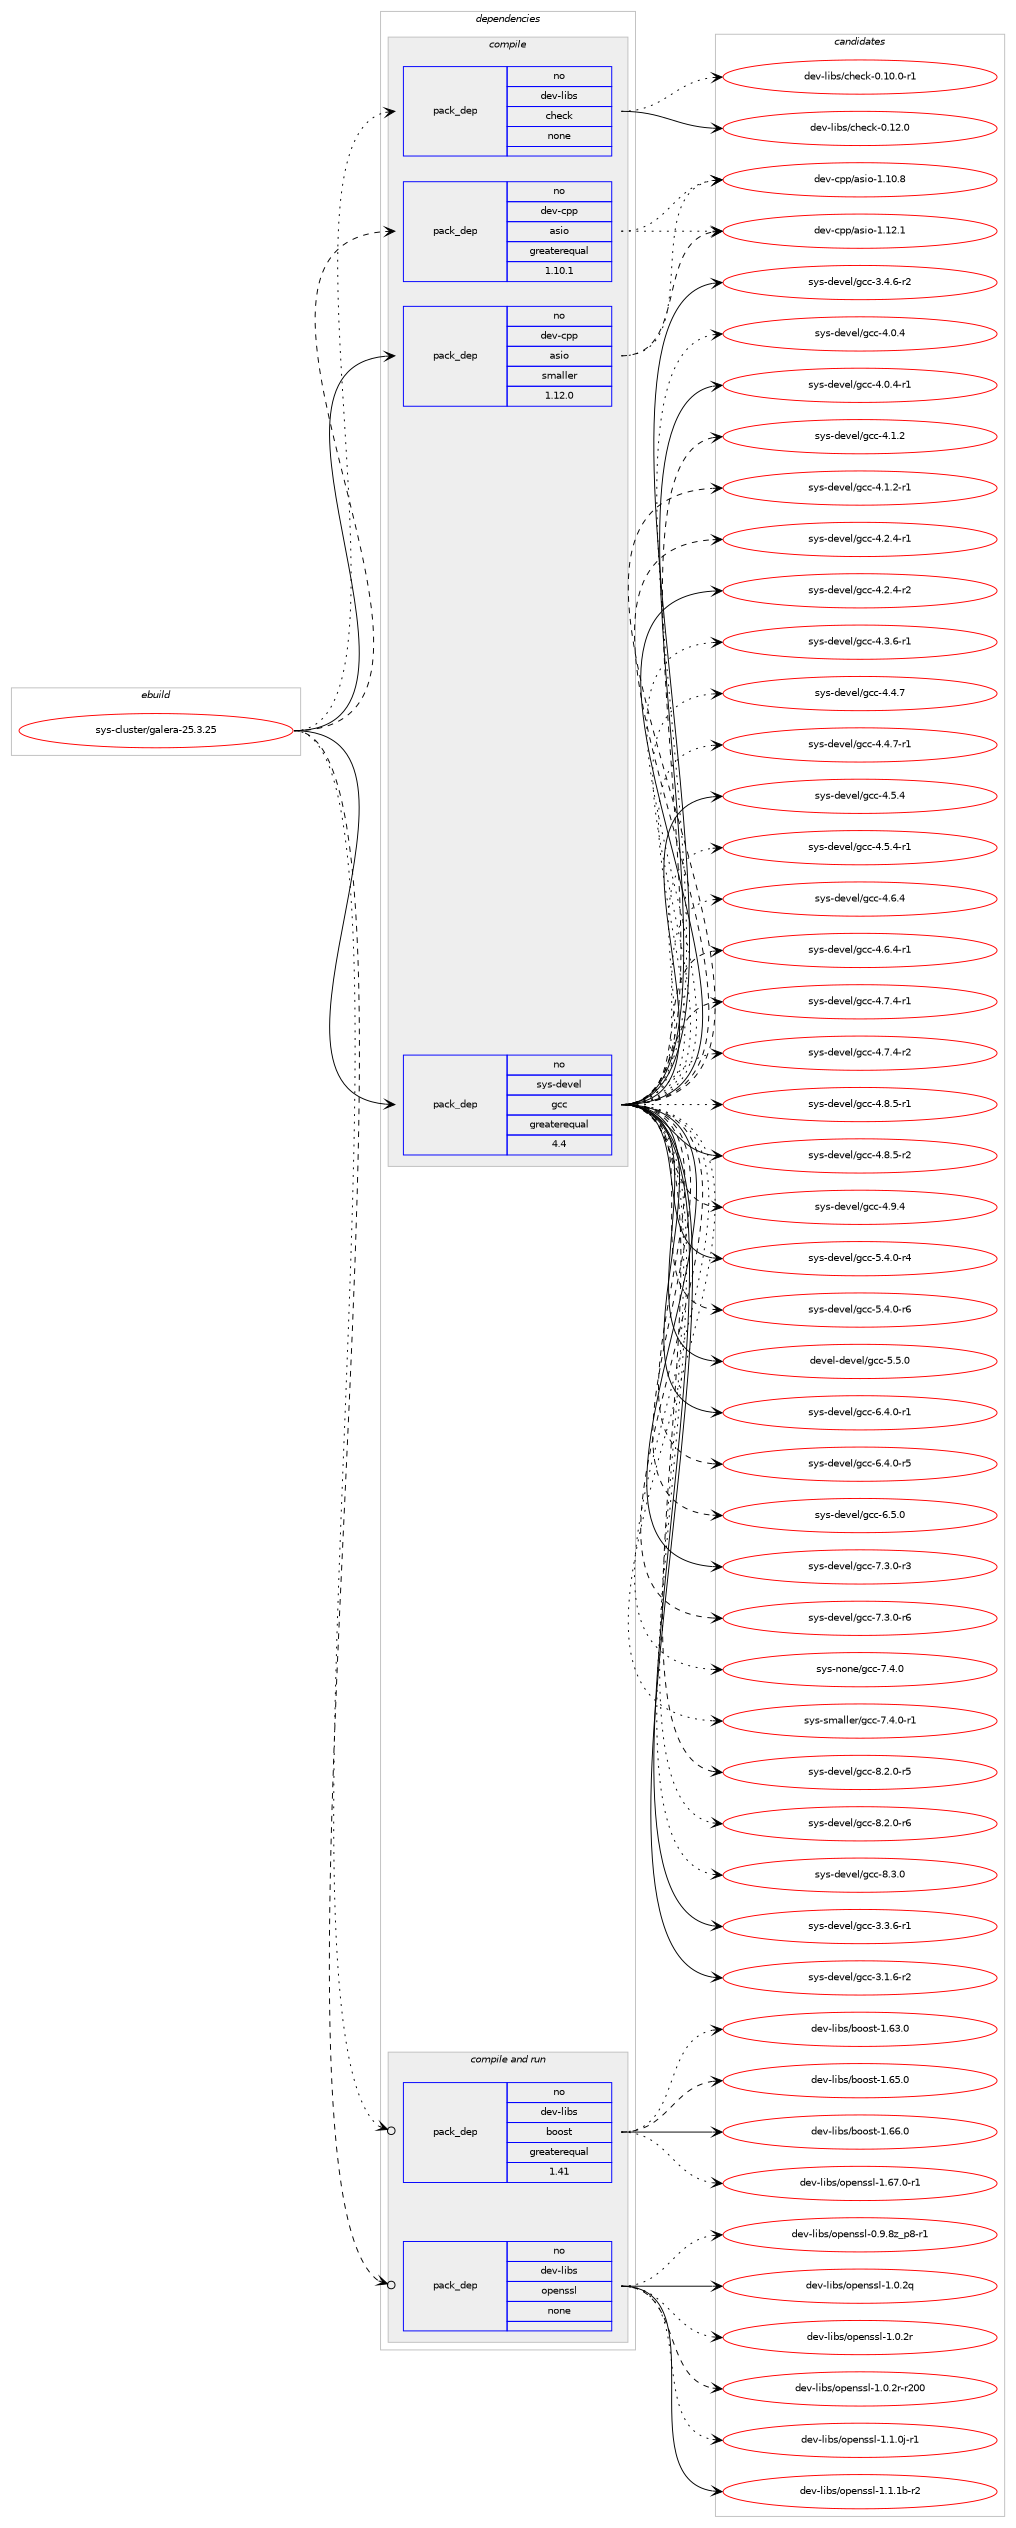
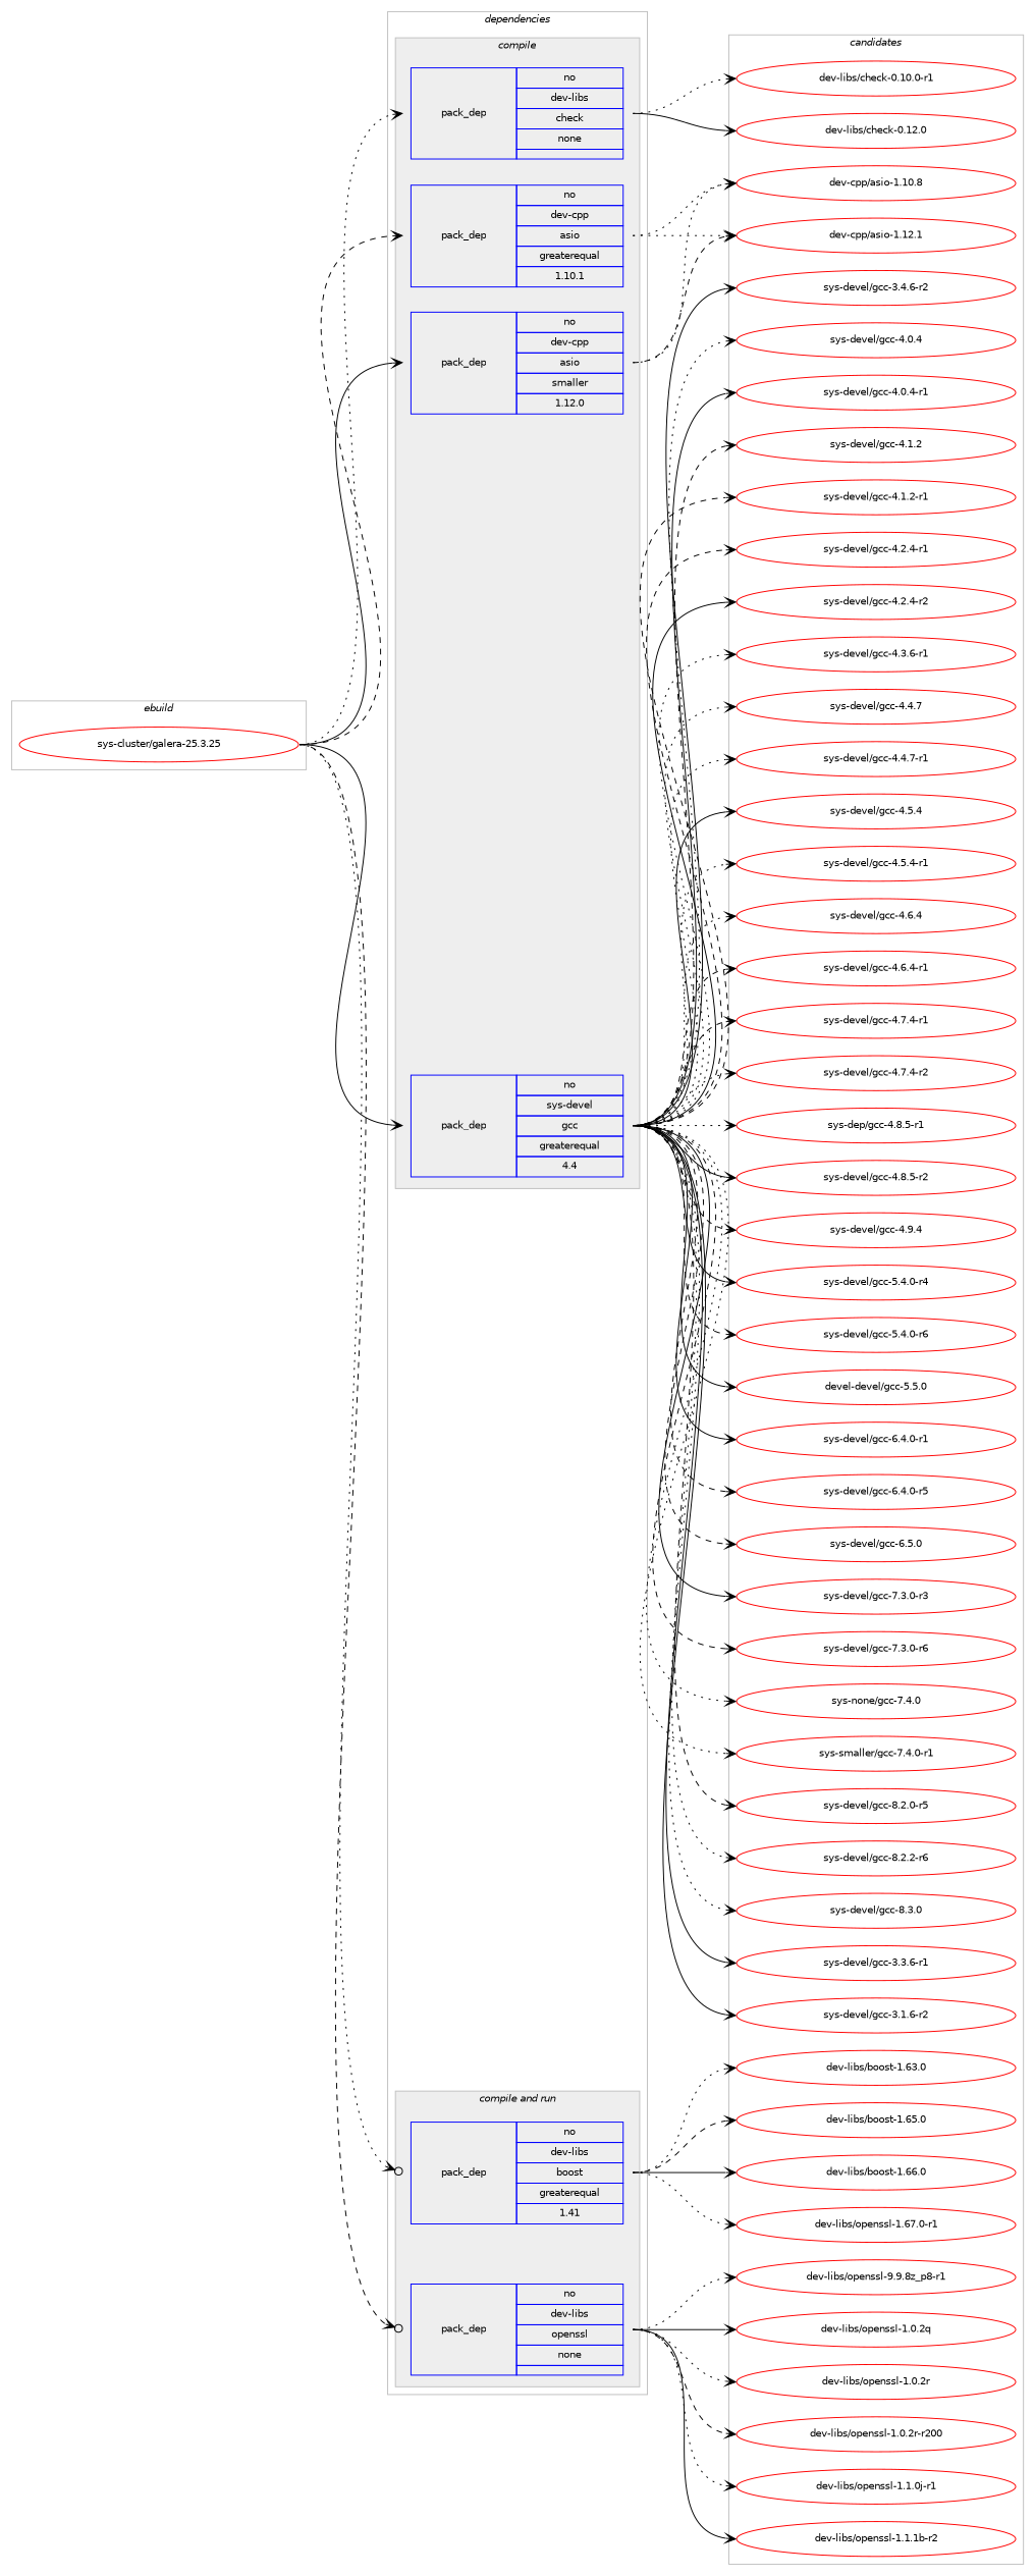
  digraph {
    compound=true
    concentrate=true
    fontname=Helvetica
    fontsize=10
    newrank=true
    rankdir=LR
    ranksep=1.5
    node [color=red fontname=Helvetica fontsize=10]
    edge [arrowhead=vee headport=w style=dotted tailport=e weight=100]
    n1 [label="sys-cluster/galera-25.3.25" width=4]
    n2 [color=blue label=<<TABLE BORDER="0" CELLBORDER="1" CELLSPACING="0" CELLPADDING="4" WIDTH="220"><TR><TD ROWSPAN="6" CELLPADDING="30">pack_dep</TD></TR><TR><TD WIDTH="110">no</TD></TR><TR><TD>dev-libs</TD></TR><TR><TD>check</TD></TR><TR><TD>none</TD></TR><TR><TD></TD></TR></TABLE>> shape=none]
    n3 [color=blue label=<<TABLE BORDER="0" CELLBORDER="1" CELLSPACING="0" CELLPADDING="4" WIDTH="220"><TR><TD ROWSPAN="6" CELLPADDING="30">pack_dep</TD></TR><TR><TD WIDTH="110">no</TD></TR><TR><TD>dev-cpp</TD></TR><TR><TD>asio</TD></TR><TR><TD>greaterequal</TD></TR><TR><TD>1.10.1</TD></TR></TABLE>> shape=none]
    n4 [color=blue label=<<TABLE BORDER="0" CELLBORDER="1" CELLSPACING="0" CELLPADDING="4" WIDTH="220"><TR><TD ROWSPAN="6" CELLPADDING="30">pack_dep</TD></TR><TR><TD WIDTH="110">no</TD></TR><TR><TD>dev-cpp</TD></TR><TR><TD>asio</TD></TR><TR><TD>smaller</TD></TR><TR><TD>1.12.0</TD></TR></TABLE>> shape=none]
    n5 [color=blue label=<<TABLE BORDER="0" CELLBORDER="1" CELLSPACING="0" CELLPADDING="4" WIDTH="220"><TR><TD ROWSPAN="6" CELLPADDING="30">pack_dep</TD></TR><TR><TD WIDTH="110">no</TD></TR><TR><TD>sys-devel</TD></TR><TR><TD>gcc</TD></TR><TR><TD>greaterequal</TD></TR><TR><TD>4.4</TD></TR></TABLE>> shape=none]
    n6 [color=blue label=<<TABLE BORDER="0" CELLBORDER="1" CELLSPACING="0" CELLPADDING="4" WIDTH="220"><TR><TD ROWSPAN="6" CELLPADDING="30">pack_dep</TD></TR><TR><TD WIDTH="110">no</TD></TR><TR><TD>dev-libs</TD></TR><TR><TD>boost</TD></TR><TR><TD>greaterequal</TD></TR><TR><TD>1.41</TD></TR></TABLE>> shape=none]
    n7 [color=blue label=<<TABLE BORDER="0" CELLBORDER="1" CELLSPACING="0" CELLPADDING="4" WIDTH="220"><TR><TD ROWSPAN="6" CELLPADDING="30">pack_dep</TD></TR><TR><TD WIDTH="110">no</TD></TR><TR><TD>dev-libs</TD></TR><TR><TD>openssl</TD></TR><TR><TD>none</TD></TR><TR><TD></TD></TR></TABLE>> shape=none]
    n8 [label="dev-cpp/asio-1.10.8" width=4]
    n9 [label="dev-cpp/asio-1.12.1" width=4]
    n10 [label="dev-libs/check-0.10.0-r1" width=4]
    n11 [label="dev-libs/check-0.12.0" width=4]
    n12 [label="sys-devel/gcc-3.3.6-r1" width=4]
    n13 [label="sys-devel/gcc-3.1.6-r2" width=4]
    n14 [label="sys-devel/gcc-3.4.6-r2" width=4]
    n15 [label="sys-devel/gcc-4.0.4" width=4]
    n16 [label="sys-devel/gcc-4.0.4-r1" width=4]
    n17 [label="sys-devel/gcc-4.1.2" width=4]
    n18 [label="sys-devel/gcc-4.1.2-r1" width=4]
    n19 [label="sys-devel/gcc-4.2.4-r1" width=4]
    n20 [label="sys-devel/gcc-4.2.4-r2" width=4]
    n21 [label="sys-devel/gcc-4.3.6-r1" width=4]
    n22 [label="sys-devel/gcc-4.4.7" width=4]
    n23 [label="sys-devel/gcc-4.4.7-r1" width=4]
    n24 [label="sys-devel/gcc-4.5.4" width=4]
    n25 [label="sys-devel/gcc-4.5.4-r1" width=4]
    n26 [label="sys-devel/gcc-4.6.4" width=4]
    n27 [label="sys-devel/gcc-4.6.4-r1" width=4]
    n28 [label="sys-devel/gcc-4.7.4-r1" width=4]
    n29 [label="sys-devel/gcc-4.7.4-r2" width=4]
-   n30 [label="sys-devel/gcc-4.8.5-r1" width=4]
+   n30 [label="sys-dep/gcc-4.8.5-r1" width=4]
    n31 [label="sys-devel/gcc-4.8.5-r2" width=4]
    n32 [label="sys-devel/gcc-4.9.4" width=4]
    n33 [label="sys-devel/gcc-5.4.0-r4" width=4]
    n34 [label="sys-devel/gcc-5.4.0-r6" width=4]
    n35 [label="devel-devel/gcc-5.5.0" width=4]
    n36 [label="sys-devel/gcc-6.4.0-r1" width=4]
    n37 [label="sys-devel/gcc-6.4.0-r5" width=4]
    n38 [label="sys-devel/gcc-6.5.0" width=4]
    n39 [label="sys-devel/gcc-7.3.0-r3" width=4]
    n40 [label="sys-devel/gcc-7.3.0-r6" width=4]
    n41 [label="sys-none/gcc-7.4.0" width=4]
    n42 [label="sys-smaller/gcc-7.4.0-r1" width=4]
    n43 [label="sys-devel/gcc-8.2.0-r5" width=4]
-   n44 [label="sys-devel/gcc-8.2.0-r6" width=4]
+   n44 [label="sys-devel/gcc-8.2.2-r6" width=4]
    n45 [label="sys-devel/gcc-8.3.0" width=4]
    n46 [label="dev-libs/boost-1.63.0" width=4]
    n47 [label="dev-libs/boost-1.65.0" width=4]
    n48 [label="dev-libs/boost-1.66.0" width=4]
    n49 [label="dev-libs/openssl-1.67.0-r1" width=4]
-   n50 [label="dev-libs/openssl-0.9.8z_p8-r1" width=4]
+   n50 [label="dev-libs/openssl-9.9.8z_p8-r1" width=4]
    n51 [label="dev-libs/openssl-1.0.2q" width=4]
    n52 [label="dev-libs/openssl-1.0.2r" width=4]
    n53 [label="dev-libs/openssl-1.0.2r-r200" width=4]
    n54 [label="dev-libs/openssl-1.1.0j-r1" width=4]
    n55 [label="dev-libs/openssl-1.1.1b-r2" width=4]
    subgraph cluster_1 {
      color=gray
      label=<<i>ebuild</i>>
      rank=same
      n1
    }
    subgraph cluster_2 {
      color=gray
      label=<<i>dependencies</i>>
      subgraph cluster_3 {
        color=gray
        fillcolor="#eeeeee"
        label=<<i>compile</i>>
        style=filled
        subgraph sub_4 {
          color=gray
          fillcolor="#eeeeee"
          label=<<i>compile</i>>
          style=filled
          n2
        }
        subgraph sub_5 {
          color=gray
          fillcolor="#eeeeee"
          label=<<i>compile</i>>
          style=filled
          n3
        }
        subgraph sub_6 {
          color=gray
          fillcolor="#eeeeee"
          label=<<i>compile</i>>
          style=filled
          n4
        }
        subgraph sub_7 {
          color=gray
          fillcolor="#eeeeee"
          label=<<i>compile</i>>
          style=filled
          n5
        }
      }
      subgraph cluster_8 {
        color=gray
        fillcolor="#eeeeee"
        label=<<i>compile and run</i>>
        style=filled
        subgraph sub_9 {
          color=gray
          fillcolor="#eeeeee"
          label=<<i>compile and run</i>>
          style=filled
          n6
        }
        subgraph sub_10 {
          color=gray
          fillcolor="#eeeeee"
          label=<<i>compile and run</i>>
          style=filled
          n7
        }
      }
      subgraph cluster_11 {
        color=gray
        fillcolor="#eeeeee"
        label=<<i>run</i>>
        style=filled
      }
    }
    subgraph cluster_12 {
      color=gray
      label=<<i>candidates</i>>
      rank=same
      subgraph sub_13 {
        color=black
        label=<<i>candidates</i>>
        nodesep=1
        rank=same
        n8
        n9
      }
      subgraph sub_14 {
        color=black
        label=<<i>candidates</i>>
        nodesep=1
        rank=same
        n8
        n9
      }
      subgraph sub_15 {
        color=black
        label=<<i>candidates</i>>
        nodesep=1
        rank=same
        n10
        n11
      }
      subgraph sub_16 {
        color=black
        label=<<i>candidates</i>>
        nodesep=1
        rank=same
        n12
        n13
        n14
        n15
        n16
        n17
        n18
        n19
        n20
        n21
        n22
        n23
        n24
        n25
        n26
        n27
        n28
        n29
        n30
        n31
        n32
        n33
        n34
        n35
        n36
        n37
        n38
        n39
        n40
        n41
        n42
        n43
        n44
        n45
      }
      subgraph sub_17 {
        color=black
        label=<<i>candidates</i>>
        nodesep=1
        rank=same
        n46
        n47
        n48
        n49
      }
      subgraph sub_18 {
        color=black
        label=<<i>candidates</i>>
        nodesep=1
        rank=same
        n50
        n51
        n52
        n53
        n54
        n55
      }
    }
    n1 -> n2 [weight=20]
    n1 -> n3 [style=dashed weight=20]
    n1 -> n4 [style=solid weight=20]
    n1 -> n5 [style=solid weight=20]
    n1 -> n6 [arrowhead=odotvee weight=20]
    n1 -> n7 [arrowhead=odotvee style=dashed weight=20]
    n2 -> n10
    n2 -> n11 [style=solid]
    n3 -> n8
    n3 -> n9
    n4 -> n8
    n4 -> n9 [style=dashed]
    n5 -> n12 [style=solid]
    n5 -> n13 [style=solid]
    n5 -> n14 [style=solid]
    n5 -> n15
    n5 -> n16 [style=solid]
    n5 -> n17 [style=dashed]
    n5 -> n18 [style=dashed]
    n5 -> n19 [style=dashed]
    n5 -> n20 [style=solid]
    n5 -> n21
    n5 -> n22
    n5 -> n23
    n5 -> n24 [style=solid]
    n5 -> n25
    n5 -> n26
    n5 -> n27 [style=dashed]
    n5 -> n28 [style=dashed]
    n5 -> n29
    n5 -> n30
    n5 -> n31 [style=solid]
    n5 -> n32 [style=dashed]
    n5 -> n33 [style=solid]
    n5 -> n34 [style=dashed]
    n5 -> n35 [style=solid]
    n5 -> n36 [style=solid]
    n5 -> n37 [style=dashed]
    n5 -> n38 [style=dashed]
    n5 -> n39 [style=solid]
    n5 -> n40 [style=dashed]
    n5 -> n41
    n5 -> n42
    n5 -> n43 [style=dashed]
    n5 -> n44
    n5 -> n45
    n6 -> n46
    n6 -> n47 [style=dashed]
    n6 -> n48 [style=solid]
    n6 -> n49
    n7 -> n50
    n7 -> n51 [style=solid]
    n7 -> n52
    n7 -> n53 [style=dashed]
    n7 -> n54
    n7 -> n55 [style=solid]
  }
